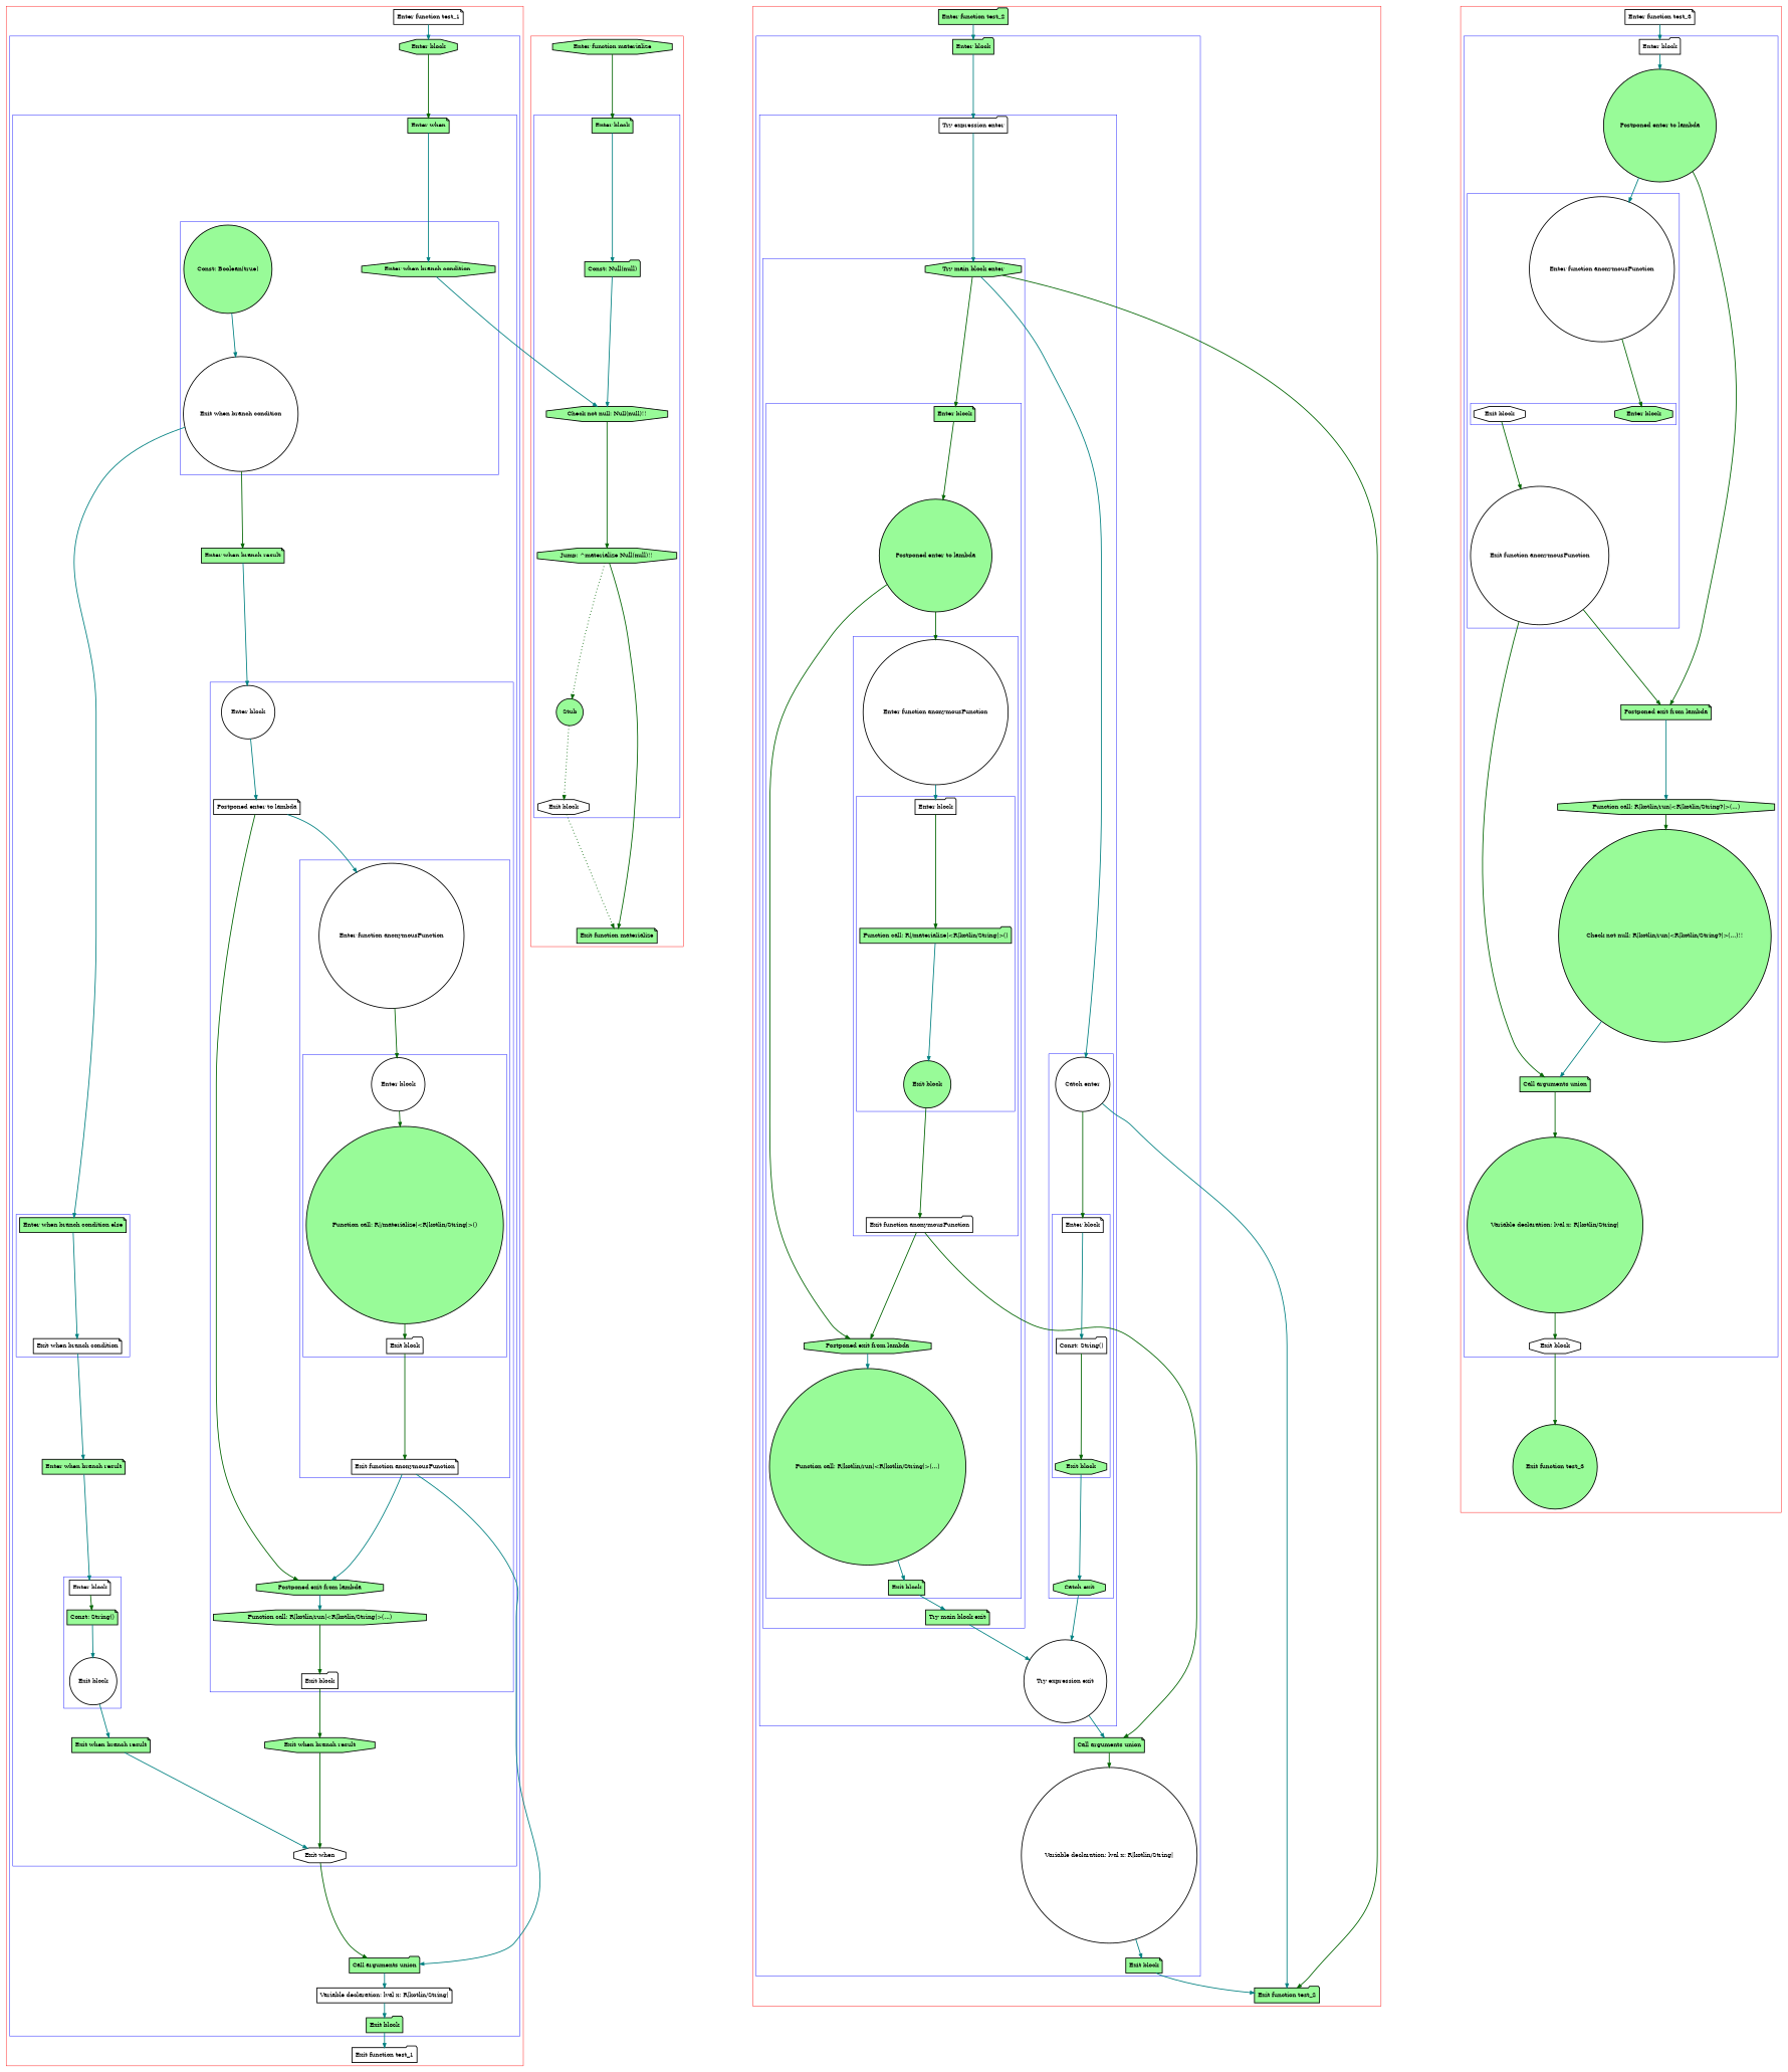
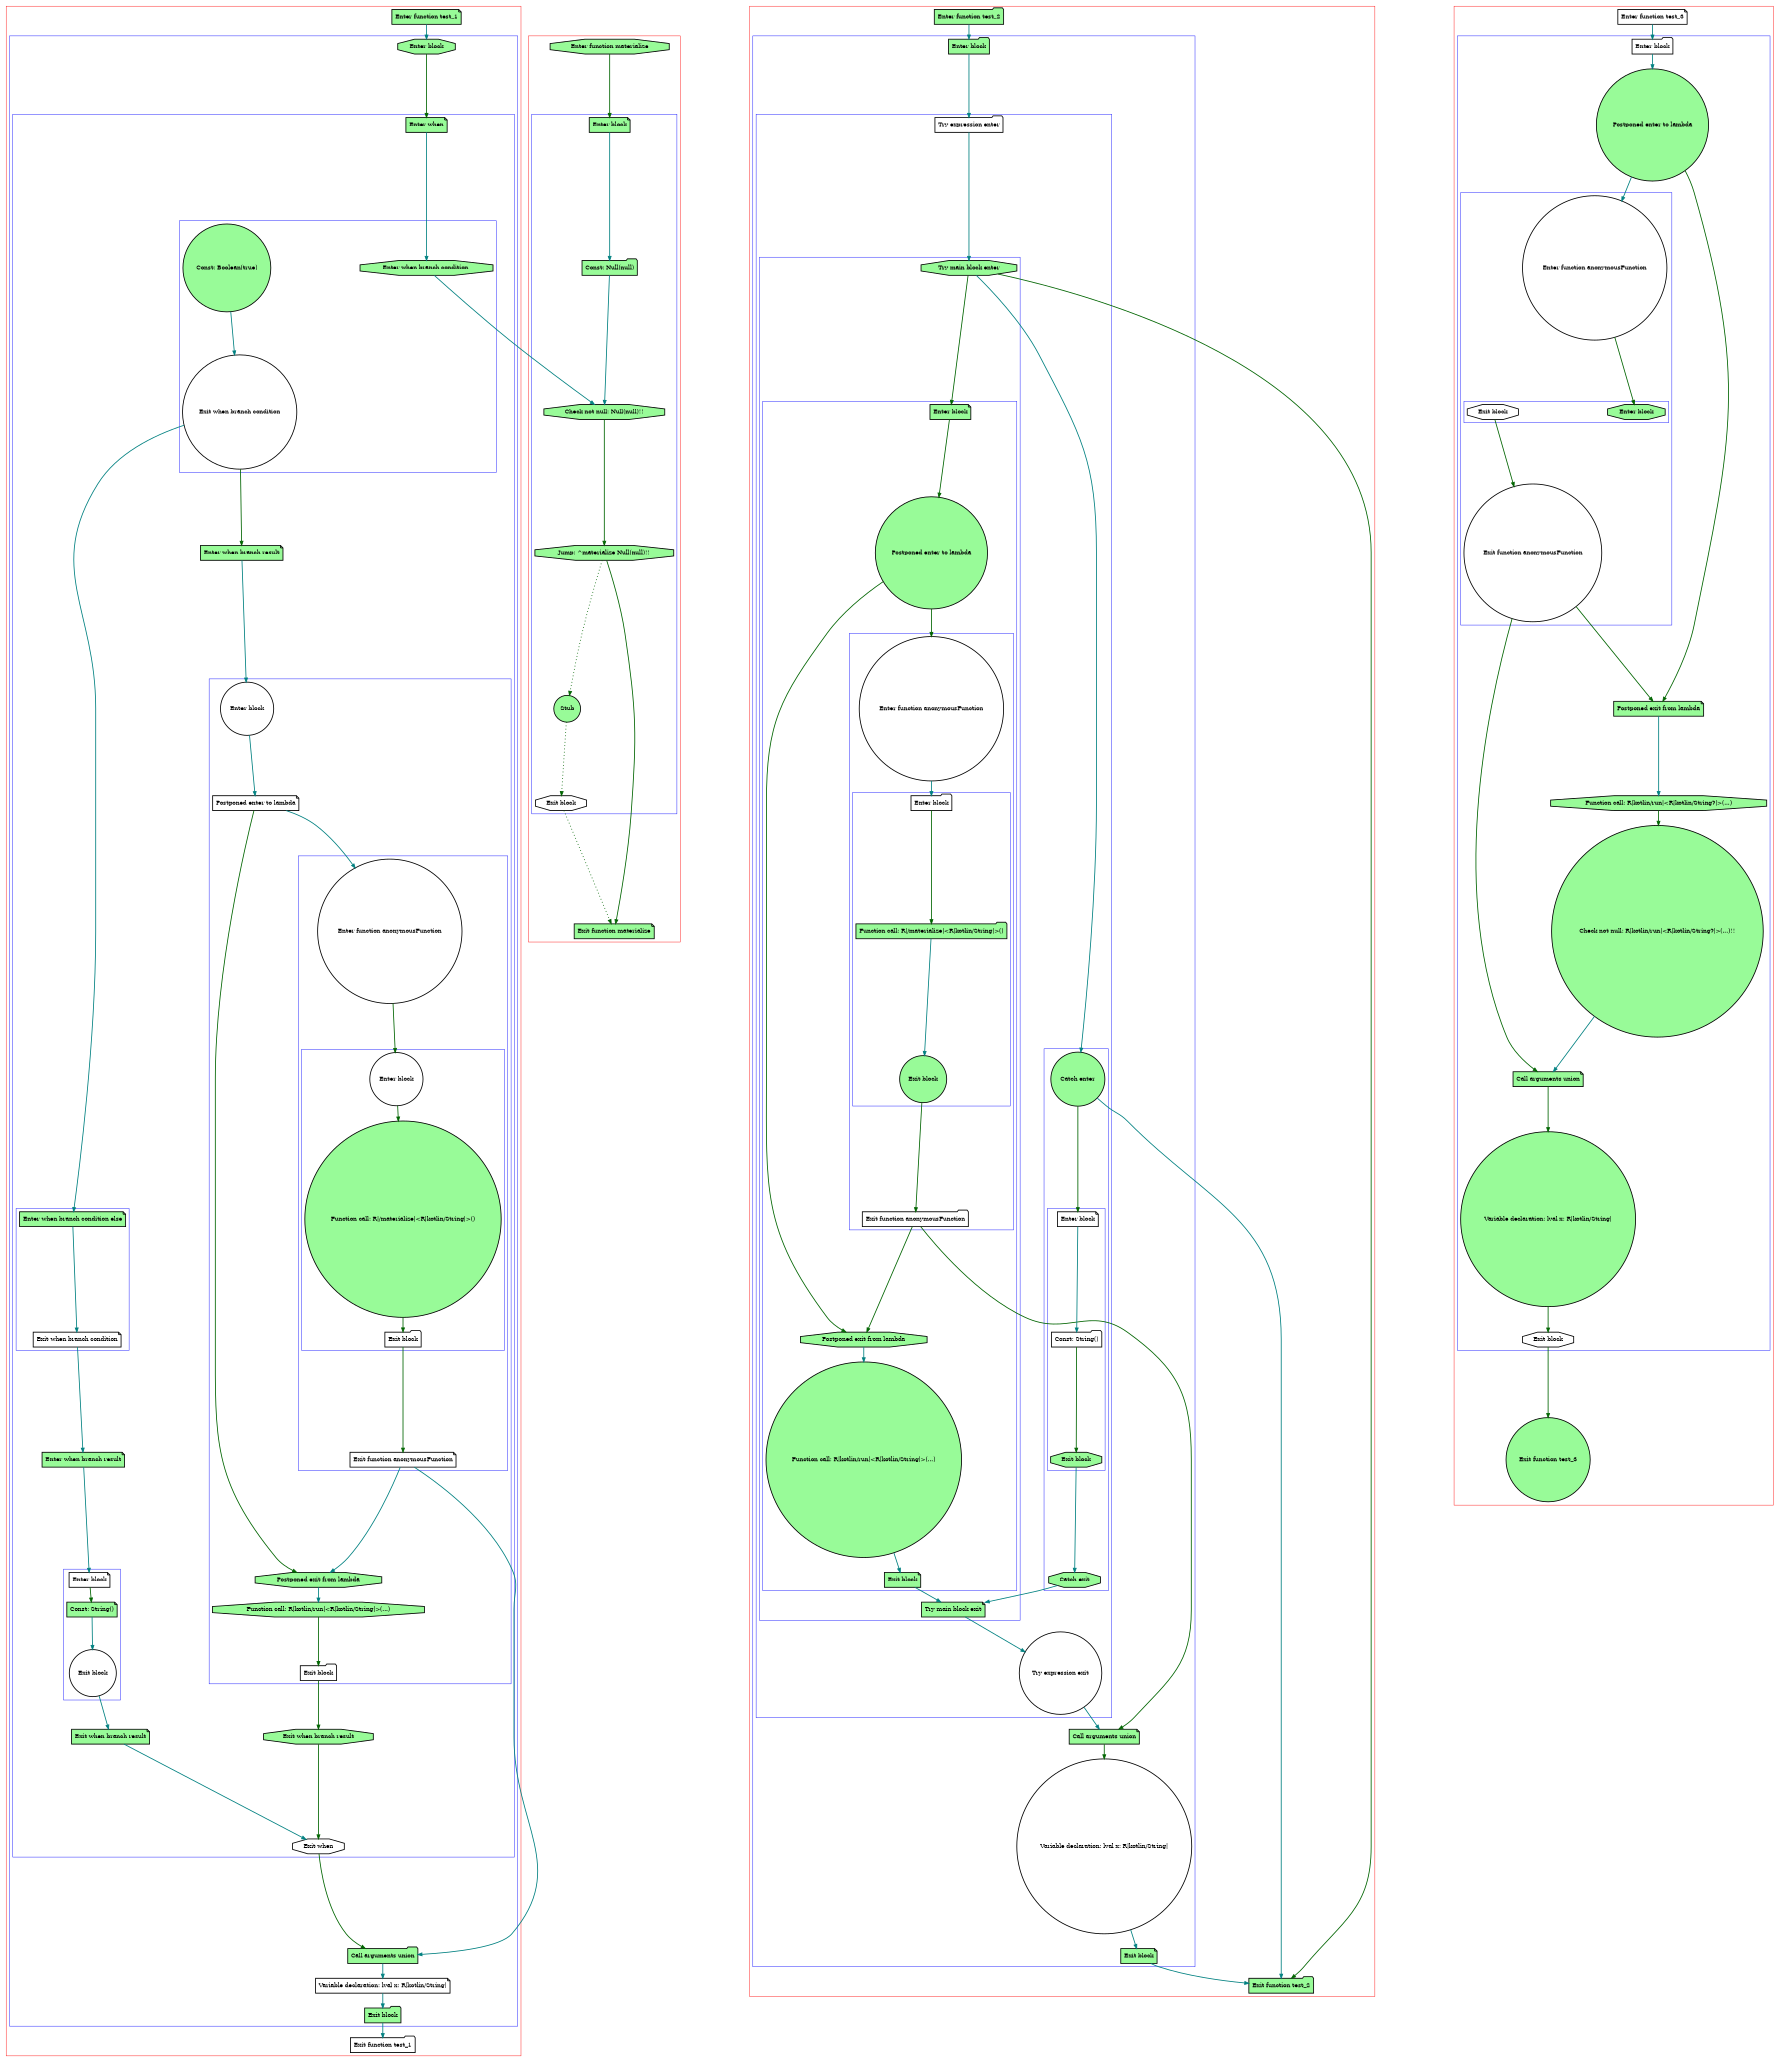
  digraph {
    nodesep=3
    node [fillcolor=palegreen penwidth=2 shape=note style=filled]
    edge [color=teal penwidth=2]
    n1 [label="Enter block"]
    n2 [label="Const: Null(null)" shape=folder]
    n3 [label="Check not null: Null(null)!!" shape=octagon]
    n4 [label="Jump: ^materialize Null(null)!!" shape=octagon]
    n5 [label=Stub shape=circle]
    n6 [fillcolor=white label="Exit block" shape=octagon]
    n7 [label="Enter function materialize" shape=octagon]
    n8 [label="Exit function materialize"]
    n9 [label="Enter when branch condition " shape=octagon]
    n10 [label="Const: Boolean(true)" shape=circle]
    n11 [fillcolor=white label="Exit when branch condition" shape=circle]
    n12 [label="Enter when branch condition else"]
    n13 [fillcolor=white label="Exit when branch condition"]
    n14 [fillcolor=white label="Enter block"]
    n15 [label="Const: String()"]
    n16 [fillcolor=white label="Exit block" shape=circle]
    n17 [fillcolor=white label="Enter block" shape=circle]
    n18 [label="Function call: R|/materialize|<R|kotlin/String|>()" shape=circle]
    n19 [fillcolor=white label="Exit block" shape=folder]
    n20 [fillcolor=white label="Enter function anonymousFunction" shape=circle]
    n21 [fillcolor=white label="Exit function anonymousFunction"]
    n22 [fillcolor=white label="Enter block" shape=circle]
    n23 [fillcolor=white label="Postponed enter to lambda"]
    n24 [label="Postponed exit from lambda" shape=octagon]
    n25 [label="Function call: R|kotlin/run|<R|kotlin/String|>(...)" shape=octagon]
    n26 [fillcolor=white label="Exit block" shape=folder]
    n27 [label="Enter when"]
    n28 [label="Enter when branch result"]
    n29 [label="Exit when branch result"]
    n30 [label="Enter when branch result"]
    n31 [label="Exit when branch result" shape=octagon]
    n32 [fillcolor=white label="Exit when" shape=octagon]
    n33 [label="Enter block" shape=octagon]
    n34 [label="Call arguments union" shape=folder]
    n35 [fillcolor=white label="Variable declaration: lval x: R|kotlin/String|"]
    n36 [label="Exit block" shape=folder]
-   n37 [fillcolor=white label="Enter function test_1"]
+   n37 [label="Enter function test_1"]
    n38 [fillcolor=white label="Exit function test_1" shape=folder]
    n39 [fillcolor=white label="Enter block" shape=folder]
    n40 [label="Function call: R|/materialize|<R|kotlin/String|>()" shape=folder]
    n41 [label="Exit block" shape=circle]
    n42 [fillcolor=white label="Enter function anonymousFunction" shape=circle]
    n43 [fillcolor=white label="Exit function anonymousFunction" shape=folder]
    n44 [label="Enter block"]
    n45 [label="Postponed enter to lambda" shape=circle]
    n46 [label="Postponed exit from lambda" shape=octagon]
    n47 [label="Function call: R|kotlin/run|<R|kotlin/String|>(...)" shape=circle]
    n48 [label="Exit block"]
    n49 [label="Try main block enter" shape=octagon]
    n50 [label="Try main block exit"]
    n51 [fillcolor=white label="Enter block"]
    n52 [fillcolor=white label="Const: String()" shape=folder]
    n53 [label="Exit block" shape=octagon]
-   n54 [fillcolor=white label="Catch enter" shape=circle]
+   n54 [label="Catch enter" shape=circle]
    n55 [label="Catch exit" shape=octagon]
    n56 [fillcolor=white label="Try expression enter" shape=folder]
    n57 [fillcolor=white label="Try expression exit" shape=circle]
    n58 [label="Enter block" shape=folder]
    n59 [label="Call arguments union"]
    n60 [fillcolor=white label="Variable declaration: lval x: R|kotlin/String|" shape=circle]
    n61 [label="Exit block"]
    n62 [label="Enter function test_2" shape=folder]
    n63 [label="Exit function test_2" shape=folder]
    n64 [label="Enter block" shape=octagon]
    n65 [fillcolor=white label="Exit block" shape=octagon]
    n66 [fillcolor=white label="Enter function anonymousFunction" shape=circle]
    n67 [fillcolor=white label="Exit function anonymousFunction" shape=circle]
    n68 [fillcolor=white label="Enter block" shape=folder]
    n69 [label="Postponed enter to lambda" shape=circle]
    n70 [label="Postponed exit from lambda"]
    n71 [label="Function call: R|kotlin/run|<R|kotlin/String?|>(...)" shape=octagon]
    n72 [label="Check not null: R|kotlin/run|<R|kotlin/String?|>(...)!!" shape=circle]
    n73 [label="Call arguments union"]
    n74 [label="Variable declaration: lval x: R|kotlin/String|" shape=circle]
    n75 [fillcolor=white label="Exit block" shape=octagon]
    n76 [fillcolor=white label="Enter function test_3"]
    n77 [label="Exit function test_3" shape=circle]
    subgraph cluster_1 {
      color=red
      n7
      n8
      subgraph cluster_2 {
        color=blue
        n1
        n2
        n3
        n4
        n5
        n6
      }
    }
    subgraph cluster_3 {
      color=red
      n37
      n38
      subgraph cluster_4 {
        color=blue
        n33
        n34
        n35
        n36
        subgraph cluster_5 {
          color=blue
          n27
          n28
          n29
          n30
          n31
          n32
          subgraph cluster_6 {
            color=blue
            n9
            n10
            n11
          }
          subgraph cluster_7 {
            color=blue
            n12
            n13
          }
          subgraph cluster_8 {
            color=blue
            n14
            n15
            n16
          }
          subgraph cluster_9 {
            color=blue
            n22
            n23
            n24
            n25
            n26
            subgraph cluster_10 {
              color=blue
              n20
              n21
              subgraph cluster_11 {
                color=blue
                n17
                n18
                n19
              }
            }
          }
        }
      }
    }
    subgraph cluster_12 {
      color=red
      n62
      n63
      subgraph cluster_13 {
        color=blue
        n58
        n59
        n60
        n61
        subgraph cluster_14 {
          color=blue
          n56
          n57
          subgraph cluster_15 {
            color=blue
            n49
            n50
            subgraph cluster_16 {
              color=blue
              n44
              n45
              n46
              n47
              n48
              subgraph cluster_17 {
                color=blue
                n42
                n43
                subgraph cluster_18 {
                  color=blue
                  n39
                  n40
                  n41
                }
              }
            }
          }
          subgraph cluster_19 {
            color=blue
            n54
            n55
            subgraph cluster_20 {
              color=blue
              n51
              n52
              n53
            }
          }
        }
      }
    }
    subgraph cluster_21 {
      color=red
      n76
      n77
      subgraph cluster_22 {
        color=blue
        n68
        n69
        n70
        n71
        n72
        n73
        n74
        n75
        subgraph cluster_23 {
          color=blue
          n66
          n67
          subgraph cluster_24 {
            color=blue
            n64
            n65
          }
        }
      }
    }
    n1 -> n2
    n2 -> n3
    n3 -> n4 [color=darkgreen]
    n4 -> n5 [color=darkgreen style=dotted]
    n4 -> n8 [color=darkgreen]
    n5 -> n6 [color=darkgreen style=dotted]
    n6 -> n8 [color=darkgreen style=dotted]
    n7 -> n1 [color=darkgreen]
    n9 -> n3
    n10 -> n11
    n11 -> n12
    n11 -> n30 [color=darkgreen]
    n12 -> n13
    n13 -> n28
    n14 -> n15 [color=darkgreen]
    n15 -> n16
    n16 -> n29
    n17 -> n18 [color=darkgreen]
    n18 -> n19 [color=darkgreen]
    n19 -> n21 [color=darkgreen]
    n20 -> n17 [color=darkgreen]
    n21 -> n24
    n21 -> n34
    n22 -> n23
    n23 -> n20
    n23 -> n24 [color=darkgreen]
    n24 -> n25
    n25 -> n26 [color=darkgreen]
    n26 -> n31 [color=darkgreen]
    n27 -> n9
    n28 -> n14
    n29 -> n32
    n30 -> n22
    n31 -> n32 [color=darkgreen]
    n32 -> n34 [color=darkgreen]
    n33 -> n27 [color=darkgreen]
    n34 -> n35
    n35 -> n36
    n36 -> n38
    n37 -> n33
    n39 -> n40 [color=darkgreen]
    n40 -> n41
    n41 -> n43 [color=darkgreen]
    n42 -> n39
    n43 -> n46 [color=darkgreen]
    n43 -> n59 [color=darkgreen]
    n44 -> n45 [color=darkgreen]
    n45 -> n42 [color=darkgreen]
    n45 -> n46 [color=darkgreen]
    n46 -> n47
    n47 -> n48
    n48 -> n50
    n49 -> n44 [color=darkgreen]
    n49 -> n54
    n49 -> n63 [color=darkgreen]
    n50 -> n57
    n51 -> n52
    n52 -> n53 [color=darkgreen]
    n53 -> n55
    n54 -> n51 [color=darkgreen]
    n54 -> n63
-   n55 -> n57
+   n55 -> n50
    n56 -> n49
    n57 -> n59
    n58 -> n56
    n59 -> n60 [color=darkgreen]
    n60 -> n61
    n61 -> n63
    n62 -> n58
    n65 -> n67 [color=darkgreen]
    n66 -> n64 [color=darkgreen]
    n67 -> n70 [color=darkgreen]
    n67 -> n73 [color=darkgreen]
    n68 -> n69
    n69 -> n66
    n69 -> n70 [color=darkgreen]
    n70 -> n71
    n71 -> n72 [color=darkgreen]
    n72 -> n73
    n73 -> n74 [color=darkgreen]
    n74 -> n75 [color=darkgreen]
    n75 -> n77 [color=darkgreen]
    n76 -> n68
  }
